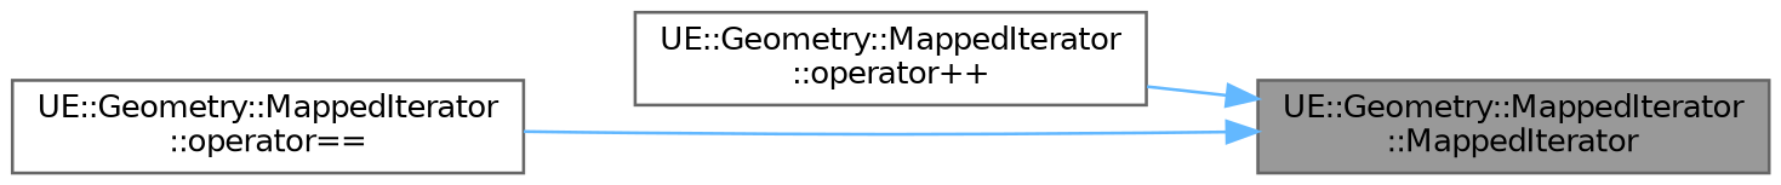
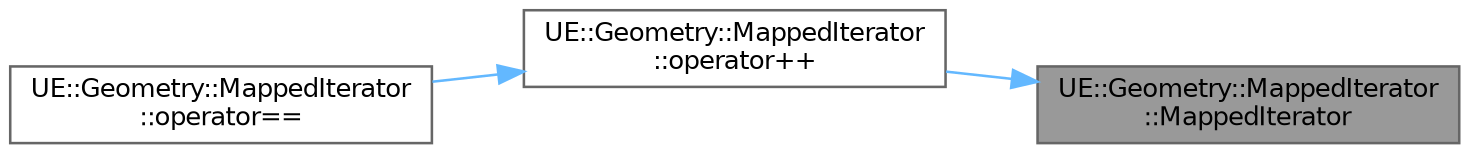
  digraph {
    rankdir=RL
    node [color=grey40 fillcolor=white fontname=Helvetica fontsize=10 shape=box style=filled]
    edge [color=steelblue1 dir=back fontname=Helvetica fontsize=10 labelfontname=Helvetica labelfontsize=10 style=solid]
    n1 [color=gray40 fillcolor=grey60 fontcolor=black height=0.2 label="UE::Geometry::MappedIterator\l::MappedIterator" width=0.4]
    n2 [height=0.2 label="UE::Geometry::MappedIterator\l::operator++" width=0.4]
    n3 [height=0.2 label="UE::Geometry::MappedIterator\l::operator==" width=0.4]
    n1 -> n2
-   n1 -> n3
+   n2 -> n3
  }
